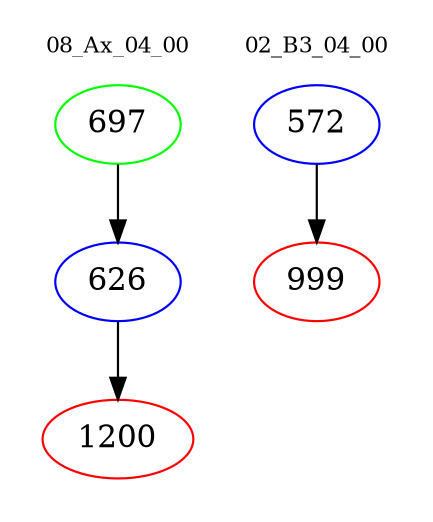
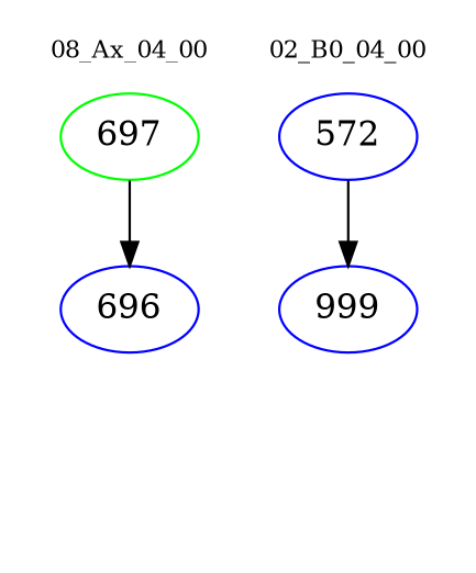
  digraph {
    node [color=blue]
    edge [color=black]
    n1 [color=green label=697]
-   n2 [label=626]
-   n3 [color=red label=1200]
+   n2 [label=696]
    n4 [label=572]
-   n5 [color=red label=999]
+   n5 [label=999]
    subgraph cluster_1 {
      color=white
      fontsize=10
      label="08_Ax_04_00"
      n1
      n2
-     n3
    }
    subgraph cluster_2 {
      color=white
      fontsize=10
-     label="02_B3_04_00"
+     label="02_B0_04_00"
      n4
      n5
    }
    n1 -> n2
-   n2 -> n3
    n4 -> n5
  }
